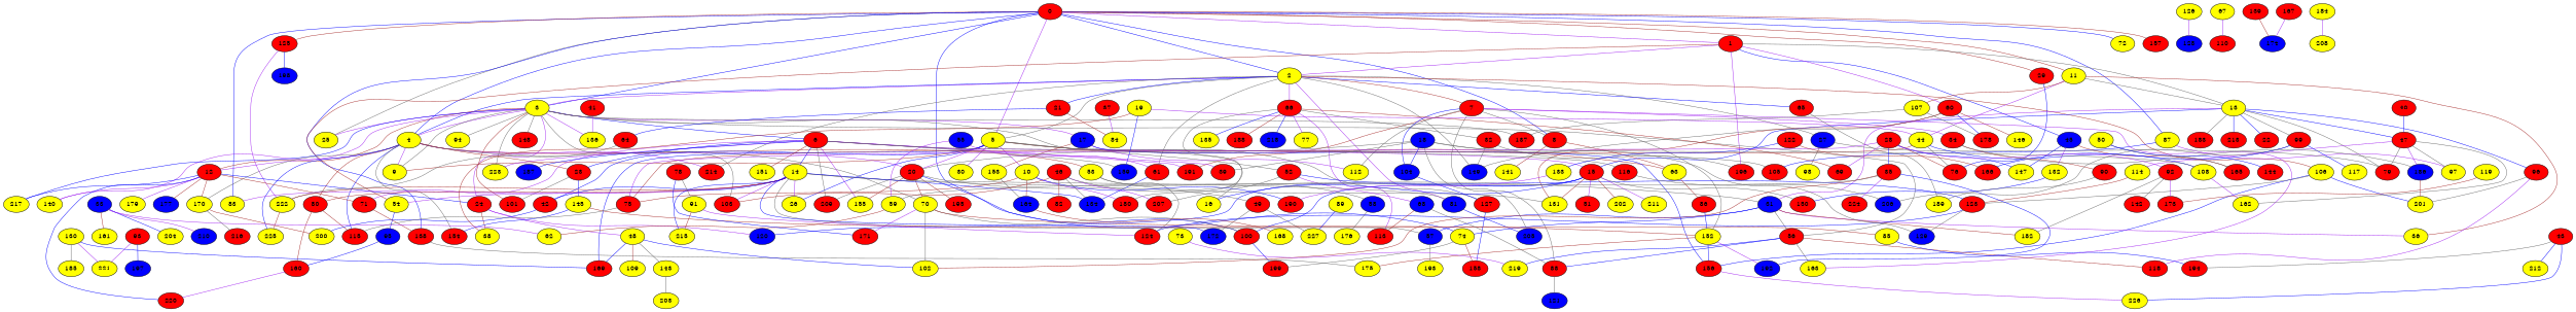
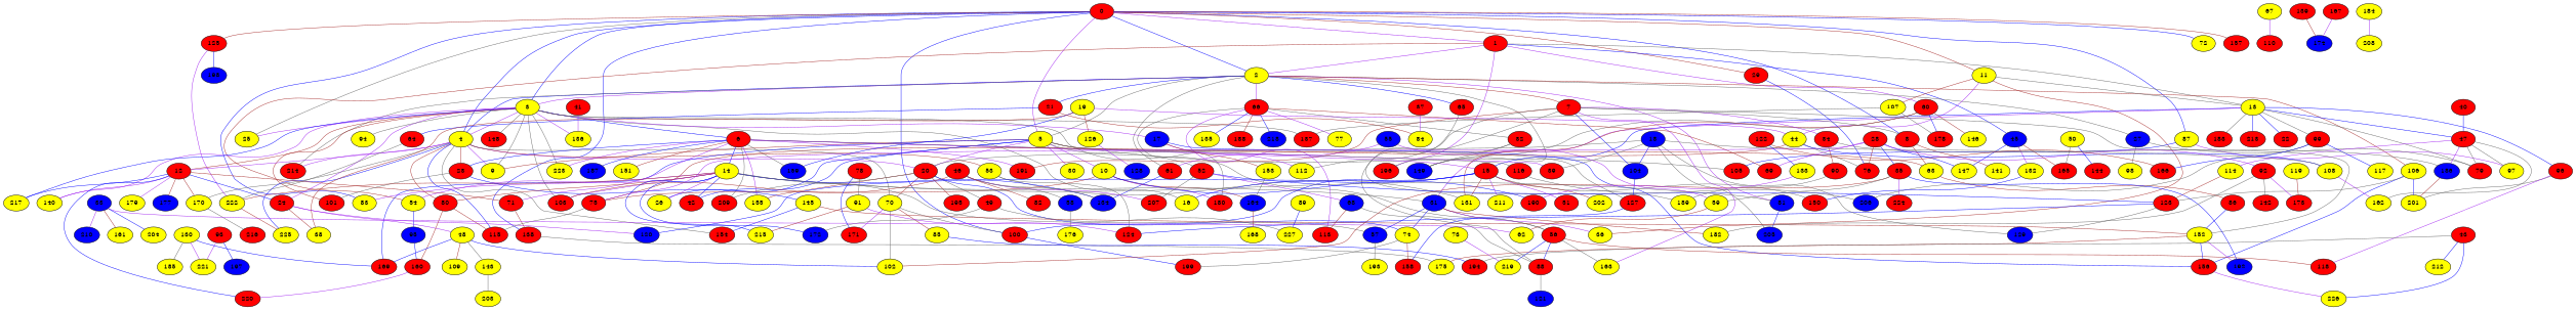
  graph {
    node [fillcolor=red style=filled]
    edge [color=gray40]
    0
    1
    2 [fillcolor=yellow]
    3 [fillcolor=yellow]
    4 [fillcolor=yellow]
    5 [fillcolor=yellow]
    8
    11 [fillcolor=yellow]
    25 [fillcolor=yellow]
    29
    72 [fillcolor=yellow]
    83 [fillcolor=yellow]
    87 [fillcolor=yellow]
    100
    125
    138
    157
    13 [fillcolor=yellow]
    45 [fillcolor=blue]
    54 [fillcolor=yellow]
    60
    196
    7
    21
    27 [fillcolor=blue]
    61
    65
    66
    81 [fillcolor=blue]
    106 [fillcolor=yellow]
    149 [fillcolor=blue]
    214
    6
    9 [fillcolor=yellow]
    12
    16 [fillcolor=yellow]
    17 [fillcolor=blue]
    24
    56
    94 [fillcolor=yellow]
    101
    103
    136 [fillcolor=yellow]
    137
    140 [fillcolor=yellow]
    148
    217 [fillcolor=yellow]
    223 [fillcolor=yellow]
    20
    23
    53 [fillcolor=yellow]
    70 [fillcolor=yellow]
    80
    115
    154
    170 [fillcolor=yellow]
    225 [fillcolor=yellow]
    10 [fillcolor=yellow]
    26 [fillcolor=yellow]
    30 [fillcolor=yellow]
    42
    52
    63 [fillcolor=yellow]
    105
    127
    169
    141 [fillcolor=yellow]
    36 [fillcolor=yellow]
    44 [fillcolor=yellow]
    107 [fillcolor=yellow]
    76
    97 [fillcolor=yellow]
    199
    222 [fillcolor=yellow]
    198 [fillcolor=blue]
    175 [fillcolor=yellow]
    15
    22
    31 [fillcolor=blue]
    47
    79
    96
    99
    183
    213
    147 [fillcolor=yellow]
    132 [fillcolor=yellow]
    165
    95 [fillcolor=blue]
    131 [fillcolor=yellow]
    146 [fillcolor=yellow]
    178
    191
    34
    88
    104 [fillcolor=blue]
    112 [fillcolor=yellow]
    152 [fillcolor=yellow]
    163 [fillcolor=yellow]
    64
    84 [fillcolor=yellow]
    98 [fillcolor=yellow]
    134 [fillcolor=blue]
    189 [fillcolor=yellow]
    180
    69
    32
    77 [fillcolor=yellow]
    113
    135 [fillcolor=yellow]
    188
    218 [fillcolor=blue]
    205 [fillcolor=blue]
    156
    123
    201 [fillcolor=yellow]
    14 [fillcolor=yellow]
    39
    71
    116
    151 [fillcolor=yellow]
    155 [fillcolor=yellow]
    159 [fillcolor=blue]
    187 [fillcolor=blue]
    209
    177 [fillcolor=blue]
    179 [fillcolor=yellow]
    220
    153 [fillcolor=yellow]
    120 [fillcolor=blue]
    38 [fillcolor=yellow]
    48 [fillcolor=yellow]
    118
    219 [fillcolor=yellow]
    49
    74 [fillcolor=yellow]
    195
    145 [fillcolor=yellow]
    124
    102 [fillcolor=yellow]
    85 [fillcolor=yellow]
    171
    160
-   200 [fillcolor=yellow]
    216
    75
    164 [fillcolor=blue]
    190
    207
    68 [fillcolor=blue]
    86
    158
    57 [fillcolor=blue]
    172 [fillcolor=blue]
    215 [fillcolor=yellow]
    51
    150
    202 [fillcolor=yellow]
    211 [fillcolor=yellow]
    206 [fillcolor=blue]
    90
    186 [fillcolor=blue]
    121 [fillcolor=blue]
    192 [fillcolor=blue]
    168 [fillcolor=yellow]
    108 [fillcolor=yellow]
    182 [fillcolor=yellow]
    114 [fillcolor=yellow]
    162 [fillcolor=yellow]
    117 [fillcolor=yellow]
    166
    193 [fillcolor=yellow]
    226 [fillcolor=yellow]
    18 [fillcolor=blue]
    129 [fillcolor=blue]
    19 [fillcolor=yellow]
    126 [fillcolor=yellow]
    128 [fillcolor=blue]
    227 [fillcolor=yellow]
    109 [fillcolor=yellow]
    143 [fillcolor=yellow]
    28
    35
    92
    59 [fillcolor=yellow]
    224
    142
    173
    33 [fillcolor=blue]
    62 [fillcolor=yellow]
    161 [fillcolor=yellow]
    204 [fillcolor=yellow]
    210 [fillcolor=blue]
    37
    40
    41
    43
    194
    212 [fillcolor=yellow]
    46
    58 [fillcolor=blue]
    82
    176 [fillcolor=yellow]
    203 [fillcolor=yellow]
    50 [fillcolor=yellow]
    144
    55 [fillcolor=blue]
    67 [fillcolor=yellow]
    110
    73 [fillcolor=yellow]
    78
    91 [fillcolor=yellow]
    89 [fillcolor=yellow]
    197 [fillcolor=blue]
    93
    221 [fillcolor=yellow]
    119 [fillcolor=yellow]
    122
    133 [fillcolor=yellow]
    130 [fillcolor=yellow]
    185 [fillcolor=yellow]
    174 [fillcolor=blue]
    139
    167
    184 [fillcolor=yellow]
    208 [fillcolor=yellow]
    0 -- 1 [color=purple]
    0 -- 2 [color=blue]
    0 -- 3 [color=blue]
    0 -- 4 [color=blue]
    0 -- 5 [color=purple]
    0 -- 8 [color=blue]
    0 -- 11 [color=brown]
    0 -- 25
    0 -- 29 [color=brown]
    0 -- 72 [color=blue]
    0 -- 83 [color=blue]
    0 -- 87 [color=blue]
    0 -- 100 [color=blue]
    0 -- 125 [color=brown]
    0 -- 138 [color=blue]
    0 -- 157 [color=brown]
    1 -- 2 [color=purple]
    1 -- 13
    1 -- 45 [color=blue]
    1 -- 54 [color=brown]
    1 -- 60 [color=purple]
    1 -- 196 [color=purple]
    2 -- 3 [color=purple]
    2 -- 4 [color=blue]
    2 -- 5
    2 -- 7 [color=brown]
    2 -- 21 [color=blue]
    2 -- 27
    2 -- 61
    2 -- 65 [color=blue]
    2 -- 66 [color=purple]
    2 -- 81 [color=purple]
    2 -- 106 [color=brown]
    2 -- 149
    2 -- 214
    3 -- 4 [color=purple]
    3 -- 25 [color=purple]
    3 -- 6 [color=blue]
    3 -- 9
    3 -- 12 [color=brown]
    3 -- 16
    3 -- 17 [color=purple]
    3 -- 24 [color=purple]
    3 -- 56
    3 -- 94
    3 -- 101 [color=brown]
    3 -- 103
    3 -- 136 [color=purple]
    3 -- 137
    3 -- 140 [color=purple]
    3 -- 148
    3 -- 217 [color=blue]
    3 -- 223
    4 -- 214 [color=purple]
    4 -- 9 [color=purple]
    4 -- 12 [color=purple]
    4 -- 20 [color=purple]
    4 -- 23 [color=brown]
    4 -- 53 [color=brown]
    4 -- 70
    4 -- 80 [color=brown]
    4 -- 115 [color=blue]
    4 -- 154
    4 -- 170
    4 -- 225 [color=blue]
    5 -- 9 [color=brown]
    5 -- 20 [color=purple]
    5 -- 10 [color=purple]
    5 -- 26 [color=blue]
    5 -- 30 [color=purple]
    5 -- 42 [color=blue]
    5 -- 52
    5 -- 63 [color=brown]
    5 -- 105
    5 -- 127
    5 -- 169 [color=blue]
    8 -- 63 [color=brown]
    8 -- 141 [color=brown]
    11 -- 13
    11 -- 36 [color=brown]
    11 -- 44 [color=purple]
    11 -- 107 [color=brown]
    29 -- 76 [color=blue]
    87 -- 105 [color=blue]
    87 -- 97 [color=purple]
    100 -- 199 [color=blue]
    125 -- 222 [color=purple]
    125 -- 198 [color=blue]
    138 -- 175
    13 -- 15 [color=blue]
    13 -- 22 [color=blue]
    13 -- 31 [color=purple]
    13 -- 47 [color=blue]
    13 -- 79
    13 -- 96 [color=blue]
    13 -- 99
    13 -- 183
    13 -- 213 [color=blue]
    45 -- 147 [color=blue]
    45 -- 132 [color=purple]
    45 -- 165 [color=brown]
    54 -- 95 [color=blue]
    60 -- 149
    60 -- 131 [color=brown]
    60 -- 146 [color=brown]
    60 -- 178 [color=blue]
    7 -- 8
    7 -- 191 [color=brown]
    7 -- 34 [color=purple]
    7 -- 88
    7 -- 104 [color=blue]
    7 -- 112
    7 -- 152
    7 -- 163 [color=purple]
    21 -- 64 [color=blue]
    21 -- 84 [color=brown]
    27 -- 79
    27 -- 98
    61 -- 134 [color=blue]
    65 -- 189
    66 -- 180
    66 -- 69 [color=brown]
    66 -- 32
    66 -- 77 [color=purple]
    66 -- 113 [color=purple]
    66 -- 135 [color=blue]
    66 -- 188 [color=brown]
    66 -- 218 [color=blue]
    81 -- 205 [color=blue]
    106 -- 156 [color=blue]
    106 -- 123
    106 -- 201 [color=blue]
    6 -- 223 [color=purple]
    6 -- 23 [color=blue]
    6 -- 15 [color=purple]
    6 -- 191 [color=purple]
    6 -- 14 [color=blue]
    6 -- 39 [color=purple]
    6 -- 71 [color=purple]
    6 -- 116
    6 -- 151 [color=brown]
    6 -- 155 [color=purple]
    6 -- 159
    6 -- 187 [color=blue]
    6 -- 209
    12 -- 24 [color=blue]
    12 -- 140 [color=purple]
    12 -- 217 [color=blue]
    12 -- 170 [color=brown]
    12 -- 71 [color=brown]
    12 -- 177 [color=brown]
    12 -- 179 [color=purple]
    12 -- 220 [color=blue]
    17 -- 112 [color=purple]
    17 -- 156 [color=blue]
    17 -- 153 [color=brown]
    24 -- 120 [color=purple]
    24 -- 38 [color=brown]
    24 -- 48 [color=purple]
    56 -- 88 [color=blue]
    56 -- 163
    56 -- 118 [color=brown]
    56 -- 219 [color=blue]
    20 -- 70 [color=brown]
    20 -- 155 [color=brown]
    20 -- 209
    20 -- 49
    20 -- 74 [color=blue]
    20 -- 195 [color=brown]
    23 -- 101
    23 -- 145 [color=blue]
    53 -- 131
    53 -- 124
    70 -- 100
    70 -- 102
    70 -- 85 [color=brown]
    70 -- 171 [color=purple]
    80 -- 115 [color=brown]
    80 -- 160 [color=brown]
-   170 -- 200 [color=brown]
    170 -- 216
    10 -- 180 [color=purple]
    10 -- 75 [color=brown]
    10 -- 164 [color=brown]
    10 -- 190 [color=blue]
-   42 -- 200 [color=blue]
    52 -- 123 [color=blue]
    52 -- 207
    52 -- 68 [color=purple]
    63 -- 86 [color=brown]
    127 -- 158 [color=blue]
    44 -- 76
    44 -- 75 [color=brown]
    44 -- 108 [color=blue]
    107 -- 137
    107 -- 178
    222 -- 225 [color=brown]
    15 -- 100 [color=blue]
    15 -- 16 [color=blue]
    15 -- 131 [color=brown]
    15 -- 120 [color=blue]
    15 -- 51 [color=purple]
    15 -- 150
    15 -- 202 [color=brown]
    15 -- 211 [color=purple]
    31 -- 56
    31 -- 36 [color=purple]
    31 -- 74 [color=blue]
    31 -- 57 [color=blue]
    31 -- 182 [color=brown]
    47 -- 97
    47 -- 79
    47 -- 186 [color=purple]
    47 -- 114 [color=purple]
    47 -- 162
    96 -- 201
    96 -- 118 [color=purple]
    99 -- 206
    99 -- 117 [color=blue]
    99 -- 166 [color=blue]
    132 -- 150 [color=blue]
    95 -- 160 [color=blue]
    34 -- 90 [color=brown]
    34 -- 186
    88 -- 121
    104 -- 127 [color=blue]
    152 -- 175 [color=brown]
    152 -- 156 [color=blue]
    152 -- 192 [color=purple]
    64 -- 222
    32 -- 196
    32 -- 149
    156 -- 226 [color=purple]
    123 -- 124 [color=blue]
    123 -- 129
    14 -- 83 [color=purple]
    14 -- 54 [color=purple]
    14 -- 81
    14 -- 103 [color=purple]
    14 -- 80 [color=brown]
    14 -- 26 [color=purple]
    14 -- 42 [color=blue]
    14 -- 222 [color=brown]
    14 -- 31
    14 -- 134 [color=blue]
    14 -- 57
    14 -- 172 [color=blue]
    14 -- 215 [color=blue]
    71 -- 138 [color=brown]
    116 -- 206
    153 -- 164
    48 -- 169 [color=blue]
    48 -- 102 [color=blue]
    48 -- 109 [color=brown]
    48 -- 143
    49 -- 172
    49 -- 227
    74 -- 199
    74 -- 158 [color=brown]
    145 -- 154 [color=blue]
    145 -- 152 [color=brown]
    85 -- 194 [color=blue]
    160 -- 220 [color=purple]
    75 -- 115
    164 -- 168 [color=brown]
    68 -- 88
    68 -- 113 [color=brown]
    86 -- 152 [color=blue]
    57 -- 193
    90 -- 189
    186 -- 201 [color=brown]
    108 -- 162 [color=purple]
    114 -- 123 [color=brown]
    18 -- 20
    18 -- 104 [color=blue]
    18 -- 205
    18 -- 39
    18 -- 108
    18 -- 129
    19 -- 44 [color=purple]
    19 -- 159 [color=blue]
    19 -- 38 [color=brown]
+   19 -- 126 [color=brown]
    126 -- 128 [color=purple]
    143 -- 203
    28 -- 76 [color=brown]
    28 -- 147 [color=blue]
    28 -- 69 [color=purple]
    28 -- 75 [color=purple]
    28 -- 35 [color=blue]
    28 -- 92 [color=purple]
    35 -- 102 [color=brown]
    35 -- 192 [color=blue]
    35 -- 59
    35 -- 224 [color=purple]
    92 -- 182
    92 -- 142
    92 -- 173 [color=purple]
    59 -- 62 [color=brown]
    33 -- 62 [color=purple]
    33 -- 161 [color=brown]
    33 -- 204 [color=blue]
    33 -- 210 [color=purple]
    37 -- 84 [color=purple]
    40 -- 47 [color=blue]
    41 -- 136 [color=purple]
    43 -- 226 [color=blue]
    43 -- 194
    43 -- 212 [color=blue]
    46 -- 103 [color=brown]
    46 -- 134
    46 -- 207 [color=purple]
    46 -- 58
    46 -- 82 [color=brown]
    58 -- 176
    50 -- 165
    50 -- 144 [color=blue]
    55 -- 61 [color=purple]
    55 -- 59 [color=purple]
    67 -- 110 [color=purple]
    73 -- 219 [color=purple]
    78 -- 171 [color=blue]
    78 -- 91
    91 -- 124 [color=purple]
    91 -- 215 [color=brown]
    89 -- 227 [color=blue]
    93 -- 197 [color=blue]
    93 -- 221 [color=purple]
    119 -- 173 [color=brown]
    122 -- 166 [color=brown]
    122 -- 133 [color=blue]
    133 -- 190 [color=purple]
    130 -- 169 [color=blue]
    130 -- 221 [color=purple]
    130 -- 185
    139 -- 174 [color=brown]
    167 -- 174 [color=purple]
    184 -- 208 [color=purple]
  }
